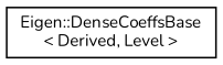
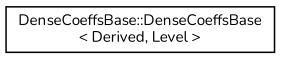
  digraph {
    rankdir=LR
    fontname=Nunito
-   n1 [color=black fillcolor=white fontname=Nunito fontsize=10 height=0.2 label="Eigen::DenseCoeffsBase\l\< Derived, Level \>" shape=record style=filled width=0.4]
+   n1 [color=black fillcolor=white fontname=Nunito fontsize=10 height=0.2 label="DenseCoeffsBase::DenseCoeffsBase\l\< Derived, Level \>" shape=record style=filled width=0.4]
  }
